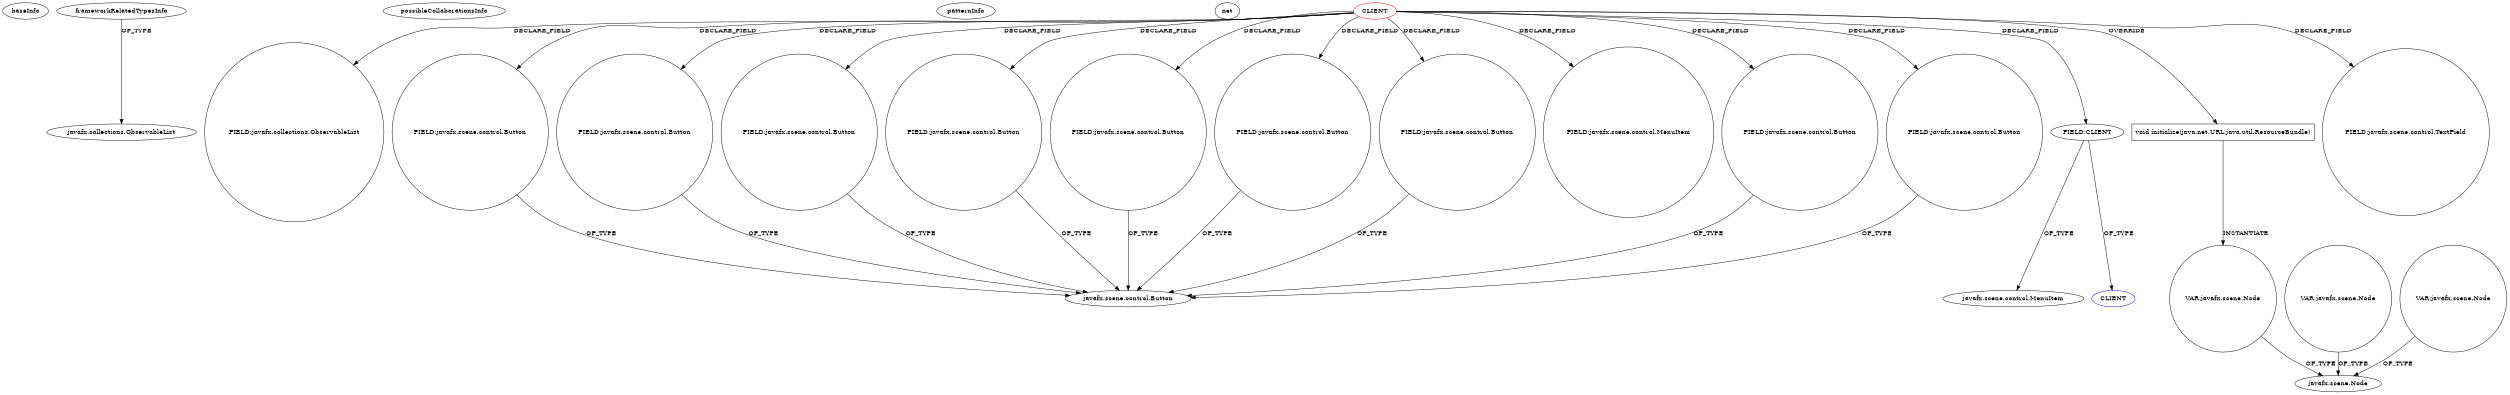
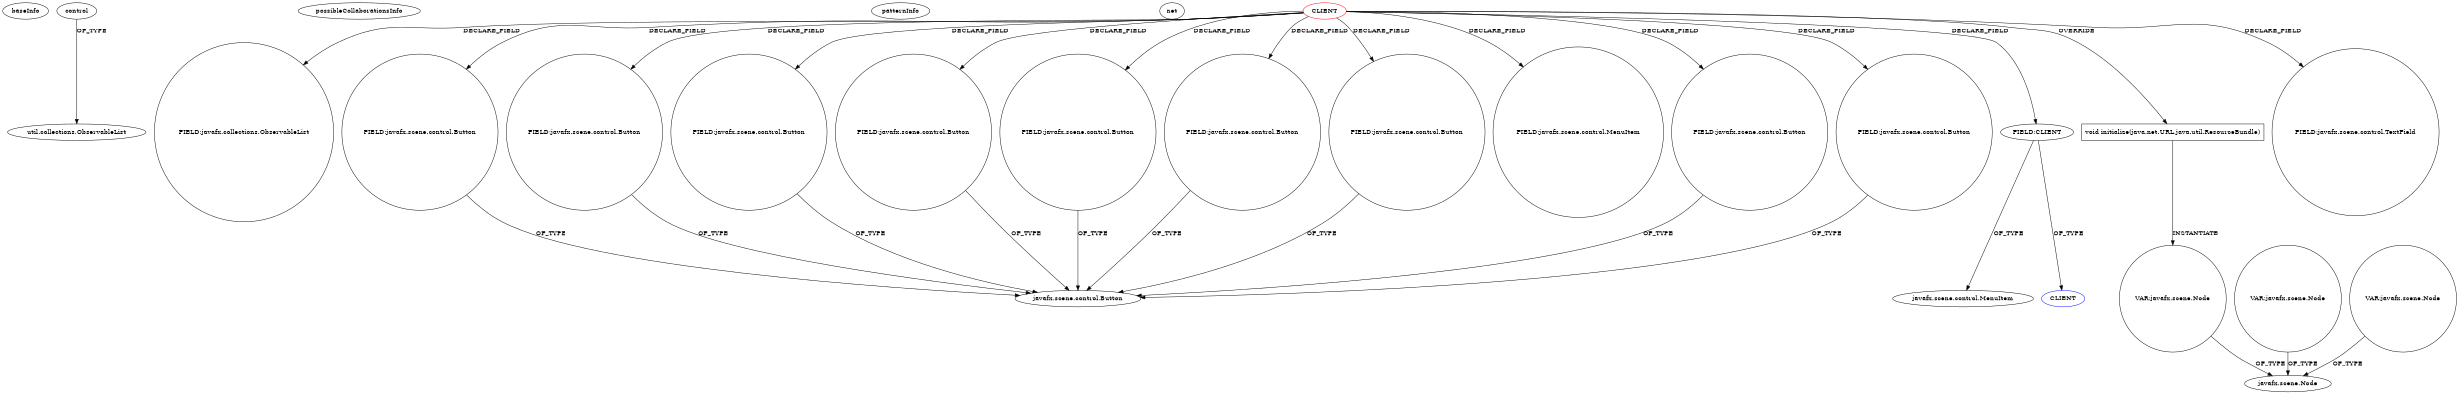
  digraph {
    node [isFrameworkType=false vertexType=FIELD_DECLARATION shape=circle]
    baseInfo [category=pattern graphId=591 isAnonymous=false possibleRelation=false isFrameworkType="" vertexType="" shape=""]
-   frameworkRelatedTypesInfo [isFrameworkType="" vertexType="" shape=""]
-   n3 [label="javafx.collections.ObservableList" vertexType=FRAMEWORK_INTERFACE_TYPE shape=""]
+   frameworkRelatedTypesInfo [label=control isFrameworkType="" vertexType="" shape=""]
+   n3 [label="util.collections.ObservableList" vertexType=FRAMEWORK_INTERFACE_TYPE shape=""]
    possibleCollaborationsInfo [isFrameworkType="" vertexType="" shape=""]
    patternInfo [frequency=2.0 patternRootClient=0 isFrameworkType="" vertexType="" shape=""]
    n6 [0="hock323-eventManager~/hock323-eventManager/EventManager-master/src/eventManager/controller/pokerTournament/TournamentController.java~TournamentController~3009" 1="bianconejo-CEFX~/bianconejo-CEFX/CEFX-master/src/cefx/CEPrincipalController.java~CEPrincipalController~2114" label=net isFrameworkType="" vertexType="" shape=""]
    n7 [label="FIELD:javafx.collections.ObservableList"]
    n8 [color=red label=CLIENT vertexType=ROOT_CLIENT_CLASS_DECLARATION shape=""]
    n9 [label="FIELD:javafx.scene.control.Button"]
    n10 [label="FIELD:javafx.scene.control.Button"]
    n11 [label="FIELD:javafx.scene.control.Button"]
    n12 [label="FIELD:javafx.scene.control.Button"]
    n13 [label="FIELD:javafx.scene.control.Button"]
    n14 [label="FIELD:javafx.scene.control.Button"]
    n15 [label="FIELD:javafx.scene.control.Button"]
    n16 [label="FIELD:javafx.scene.control.MenuItem"]
    n17 [label="FIELD:javafx.scene.control.Button"]
    n18 [label="FIELD:javafx.scene.control.Button"]
    n19 [label="FIELD:CLIENT" shape=ellipse]
    n20 [label="void initialize(java.net.URL,java.util.ResourceBundle)" shape=box vertexType=OVERRIDING_METHOD_DECLARATION]
    n21 [label="FIELD:javafx.scene.control.TextField"]
    n22 [label="javafx.scene.control.Button" vertexType=FRAMEWORK_CLASS_TYPE shape=""]
    n23 [label="javafx.scene.control.MenuItem" vertexType=FRAMEWORK_CLASS_TYPE shape=""]
    n24 [color=blue label=CLIENT vertexType=REFERENCE_CLIENT_CLASS_DECLARATION shape=""]
    n25 [label="VAR:javafx.scene.Node" vertexType=VARIABLE_EXPRESION]
    n26 [label="javafx.scene.Node" vertexType=FRAMEWORK_CLASS_TYPE shape=""]
    n27 [label="VAR:javafx.scene.Node" vertexType=VARIABLE_EXPRESION]
    n28 [label="VAR:javafx.scene.Node" vertexType=VARIABLE_EXPRESION]
    frameworkRelatedTypesInfo -> n3 [label=OF_TYPE]
    n8 -> n7 [label=DECLARE_FIELD]
    n8 -> n9 [label=DECLARE_FIELD]
    n8 -> n10 [label=DECLARE_FIELD]
    n8 -> n11 [label=DECLARE_FIELD]
    n8 -> n12 [label=DECLARE_FIELD]
    n8 -> n13 [label=DECLARE_FIELD]
    n8 -> n14 [label=DECLARE_FIELD]
    n8 -> n15 [label=DECLARE_FIELD]
    n8 -> n16 [label=DECLARE_FIELD]
    n8 -> n17 [label=DECLARE_FIELD]
    n8 -> n18 [label=DECLARE_FIELD]
    n8 -> n19 [label=DECLARE_FIELD]
    n8 -> n20 [label=OVERRIDE]
    n8 -> n21 [label=DECLARE_FIELD]
    n9 -> n22 [label=OF_TYPE]
    n10 -> n22 [label=OF_TYPE]
    n11 -> n22 [label=OF_TYPE]
    n12 -> n22 [label=OF_TYPE]
    n13 -> n22 [label=OF_TYPE]
    n14 -> n22 [label=OF_TYPE]
    n15 -> n22 [label=OF_TYPE]
    n17 -> n22 [label=OF_TYPE]
    n18 -> n22 [label=OF_TYPE]
    n19 -> n23 [label=OF_TYPE]
    n19 -> n24 [label=OF_TYPE]
    n20 -> n25 [label=INSTANTIATE]
    n25 -> n26 [label=OF_TYPE]
    n27 -> n26 [label=OF_TYPE]
    n28 -> n26 [label=OF_TYPE]
  }
